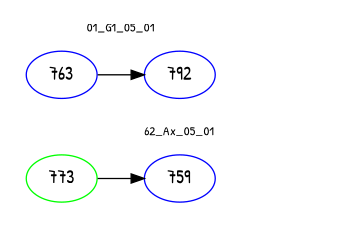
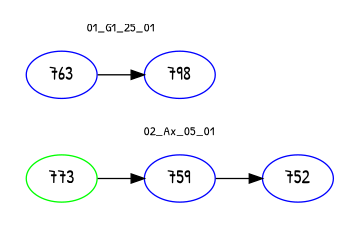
  digraph {
    fontname="Patrick Hand"
    rankdir=LR
    node [color=blue fontname="Patrick Hand"]
    edge [color=black fontname="Patrick Hand"]
    n1 [color=green label=773]
    n2 [label=759]
+   n3 [label=752]
    n4 [label=763]
-   n5 [label=792]
+   n5 [label=798]
    subgraph cluster_1 {
      color=white
      fontsize=10
-     label="62_Ax_05_01"
+     label="02_Ax_05_01"
      n1
      n2
+     n3
    }
    subgraph cluster_2 {
      color=white
      fontsize=10
-     label="01_G1_05_01"
+     label="01_G1_25_01"
      n4
      n5
    }
    n1 -> n2
+   n2 -> n3
    n4 -> n5
  }
